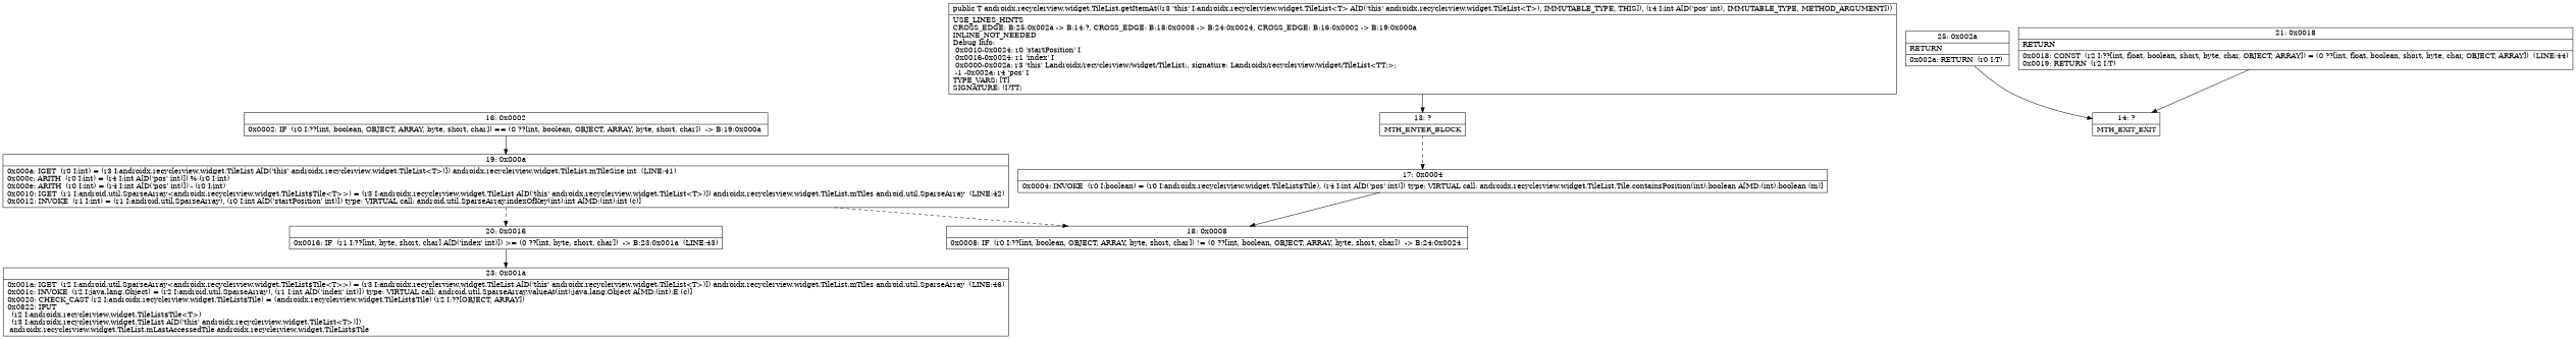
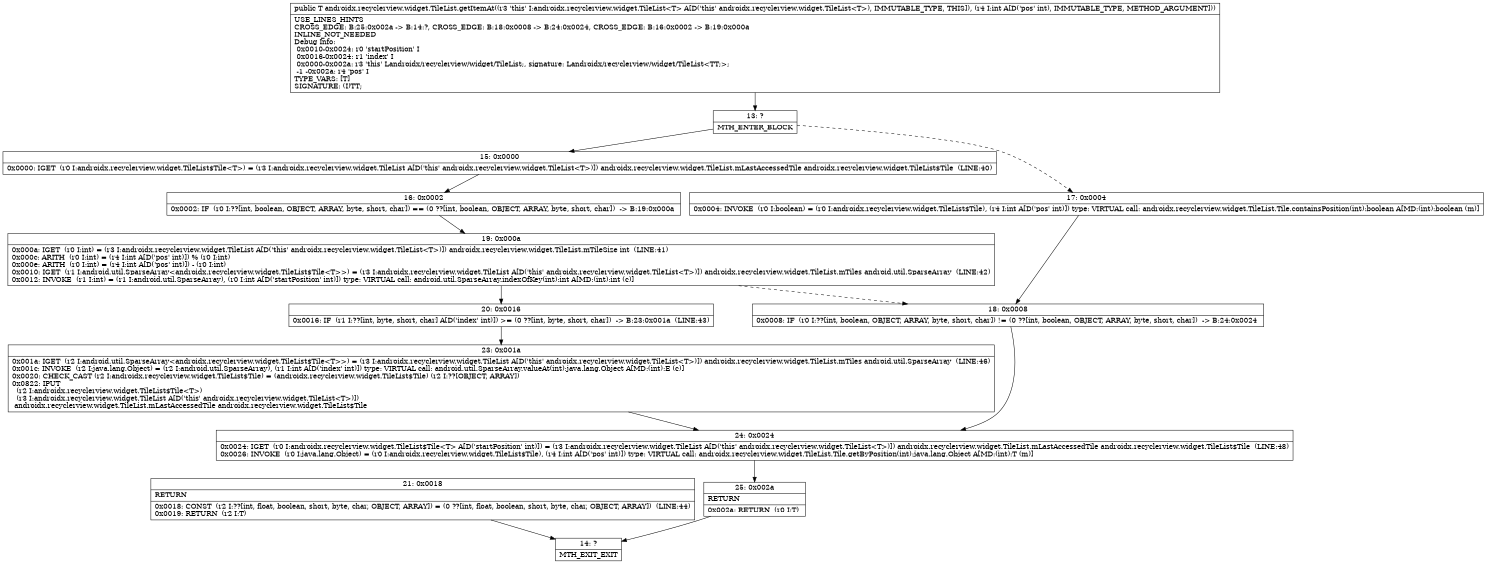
  digraph {
    node [shape=record]
    n1 [label="{13\:\ ?|MTH_ENTER_BLOCK\l}"]
+   n2 [label="{15\:\ 0x0000|0x0000: IGET  (r0 I:androidx.recyclerview.widget.TileList$Tile\<T\>) = (r3 I:androidx.recyclerview.widget.TileList A[D('this' androidx.recyclerview.widget.TileList\<T\>)]) androidx.recyclerview.widget.TileList.mLastAccessedTile androidx.recyclerview.widget.TileList$Tile  (LINE:40)\l}"]
    n3 [label="{17\:\ 0x0004|0x0004: INVOKE  (r0 I:boolean) = (r0 I:androidx.recyclerview.widget.TileList$Tile), (r4 I:int A[D('pos' int)]) type: VIRTUAL call: androidx.recyclerview.widget.TileList.Tile.containsPosition(int):boolean A[MD:(int):boolean (m)]\l}"]
    n4 [label="{16\:\ 0x0002|0x0002: IF  (r0 I:??[int, boolean, OBJECT, ARRAY, byte, short, char]) == (0 ??[int, boolean, OBJECT, ARRAY, byte, short, char])  \-\> B:19:0x000a \l}"]
    n5 [label="{19\:\ 0x000a|0x000a: IGET  (r0 I:int) = (r3 I:androidx.recyclerview.widget.TileList A[D('this' androidx.recyclerview.widget.TileList\<T\>)]) androidx.recyclerview.widget.TileList.mTileSize int  (LINE:41)\l0x000c: ARITH  (r0 I:int) = (r4 I:int A[D('pos' int)]) % (r0 I:int) \l0x000e: ARITH  (r0 I:int) = (r4 I:int A[D('pos' int)]) \- (r0 I:int) \l0x0010: IGET  (r1 I:android.util.SparseArray\<androidx.recyclerview.widget.TileList$Tile\<T\>\>) = (r3 I:androidx.recyclerview.widget.TileList A[D('this' androidx.recyclerview.widget.TileList\<T\>)]) androidx.recyclerview.widget.TileList.mTiles android.util.SparseArray  (LINE:42)\l0x0012: INVOKE  (r1 I:int) = (r1 I:android.util.SparseArray), (r0 I:int A[D('startPosition' int)]) type: VIRTUAL call: android.util.SparseArray.indexOfKey(int):int A[MD:(int):int (c)]\l}"]
    n6 [label="{18\:\ 0x0008|0x0008: IF  (r0 I:??[int, boolean, OBJECT, ARRAY, byte, short, char]) != (0 ??[int, boolean, OBJECT, ARRAY, byte, short, char])  \-\> B:24:0x0024 \l}"]
    n7 [label="{20\:\ 0x0016|0x0016: IF  (r1 I:??[int, byte, short, char] A[D('index' int)]) \>= (0 ??[int, byte, short, char])  \-\> B:23:0x001a  (LINE:43)\l}"]
+   n8 [label="{24\:\ 0x0024|0x0024: IGET  (r0 I:androidx.recyclerview.widget.TileList$Tile\<T\> A[D('startPosition' int)]) = (r3 I:androidx.recyclerview.widget.TileList A[D('this' androidx.recyclerview.widget.TileList\<T\>)]) androidx.recyclerview.widget.TileList.mLastAccessedTile androidx.recyclerview.widget.TileList$Tile  (LINE:48)\l0x0026: INVOKE  (r0 I:java.lang.Object) = (r0 I:androidx.recyclerview.widget.TileList$Tile), (r4 I:int A[D('pos' int)]) type: VIRTUAL call: androidx.recyclerview.widget.TileList.Tile.getByPosition(int):java.lang.Object A[MD:(int):T (m)]\l}"]
    n9 [label="{25\:\ 0x002a|RETURN\l|0x002a: RETURN  (r0 I:T) \l}"]
    n10 [label="{14\:\ ?|MTH_EXIT_EXIT\l}"]
    n11 [label="{23\:\ 0x001a|0x001a: IGET  (r2 I:android.util.SparseArray\<androidx.recyclerview.widget.TileList$Tile\<T\>\>) = (r3 I:androidx.recyclerview.widget.TileList A[D('this' androidx.recyclerview.widget.TileList\<T\>)]) androidx.recyclerview.widget.TileList.mTiles android.util.SparseArray  (LINE:46)\l0x001c: INVOKE  (r2 I:java.lang.Object) = (r2 I:android.util.SparseArray), (r1 I:int A[D('index' int)]) type: VIRTUAL call: android.util.SparseArray.valueAt(int):java.lang.Object A[MD:(int):E (c)]\l0x0020: CHECK_CAST (r2 I:androidx.recyclerview.widget.TileList$Tile) = (androidx.recyclerview.widget.TileList$Tile) (r2 I:??[OBJECT, ARRAY]) \l0x0822: IPUT  \l  (r2 I:androidx.recyclerview.widget.TileList$Tile\<T\>)\l  (r3 I:androidx.recyclerview.widget.TileList A[D('this' androidx.recyclerview.widget.TileList\<T\>)])\l androidx.recyclerview.widget.TileList.mLastAccessedTile androidx.recyclerview.widget.TileList$Tile \l}"]
    n12 [label="{21\:\ 0x0018|RETURN\l|0x0018: CONST  (r2 I:??[int, float, boolean, short, byte, char, OBJECT, ARRAY]) = (0 ??[int, float, boolean, short, byte, char, OBJECT, ARRAY])  (LINE:44)\l0x0019: RETURN  (r2 I:T) \l}"]
    n13 [label="{public T androidx.recyclerview.widget.TileList.getItemAt((r3 'this' I:androidx.recyclerview.widget.TileList\<T\> A[D('this' androidx.recyclerview.widget.TileList\<T\>), IMMUTABLE_TYPE, THIS]), (r4 I:int A[D('pos' int), IMMUTABLE_TYPE, METHOD_ARGUMENT]))  | USE_LINES_HINTS\lCROSS_EDGE: B:25:0x002a \-\> B:14:?, CROSS_EDGE: B:18:0x0008 \-\> B:24:0x0024, CROSS_EDGE: B:16:0x0002 \-\> B:19:0x000a\lINLINE_NOT_NEEDED\lDebug Info:\l  0x0010\-0x0024: r0 'startPosition' I\l  0x0016\-0x0024: r1 'index' I\l  0x0000\-0x002a: r3 'this' Landroidx\/recyclerview\/widget\/TileList;, signature: Landroidx\/recyclerview\/widget\/TileList\<TT;\>;\l  \-1 \-0x002a: r4 'pos' I\lTYPE_VARS: [T]\lSIGNATURE: (I)TT;\l}"]
+   n1 -> n2
    n1 -> n3 [style=dashed]
+   n2 -> n4
    n3 -> n6
    n4 -> n5
    n5 -> n6 [style=dashed]
-   n5 -> n7 [style=dashed]
+   n5 -> n7
+   n6 -> n8
    n7 -> n11
+   n8 -> n9
    n9 -> n10
+   n11 -> n8
    n12 -> n10
    n13 -> n1
  }
